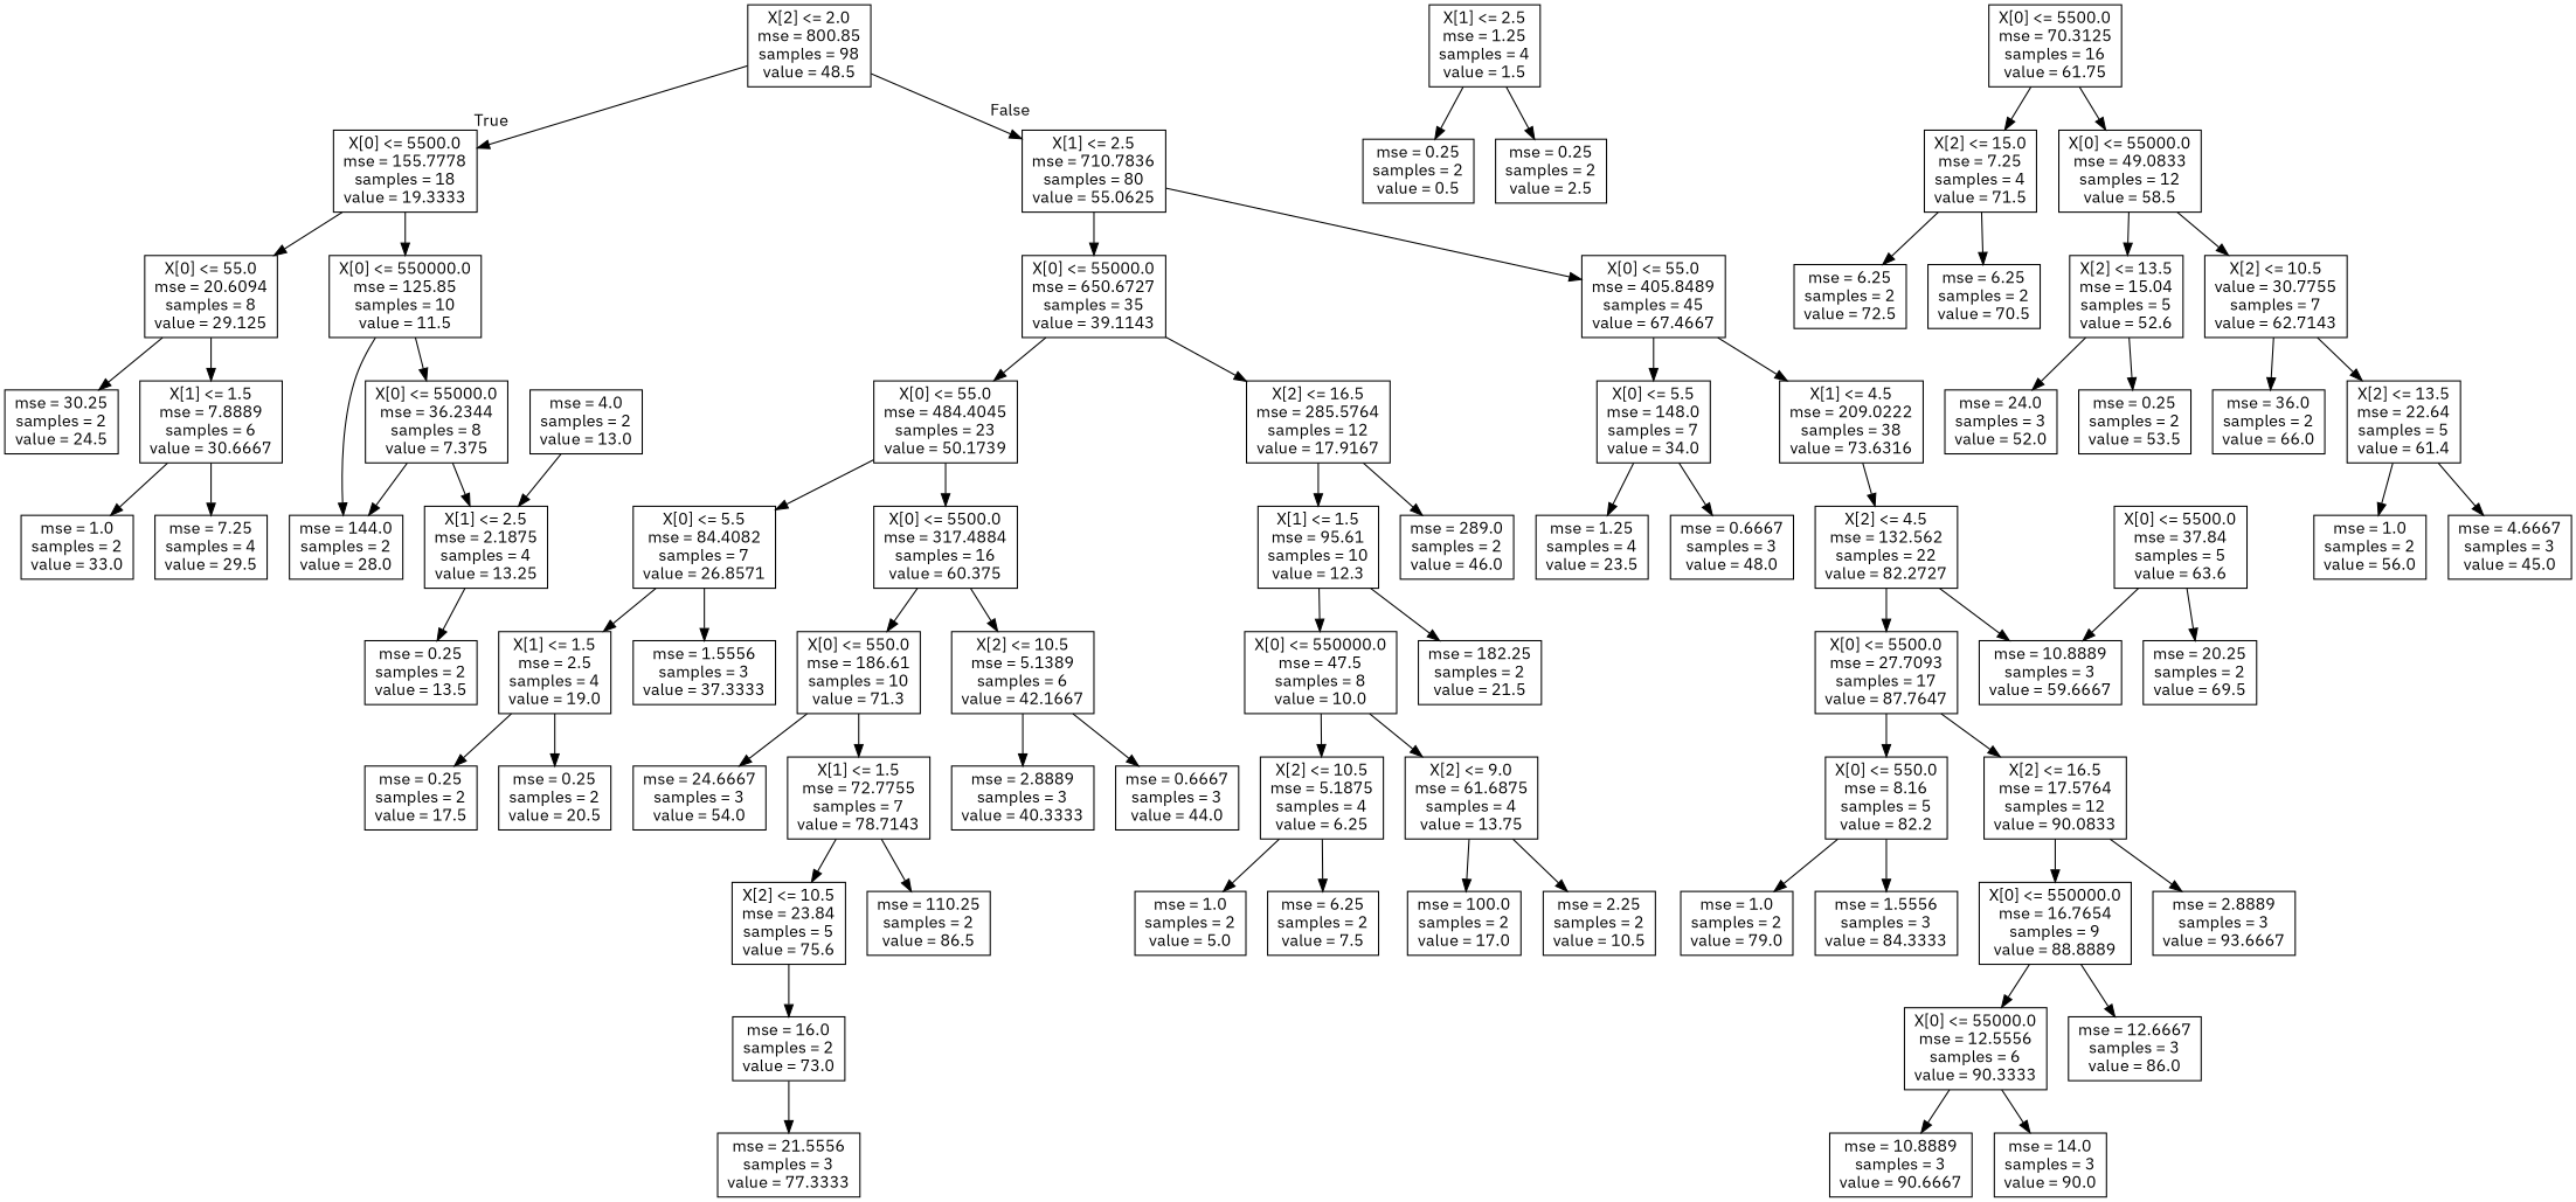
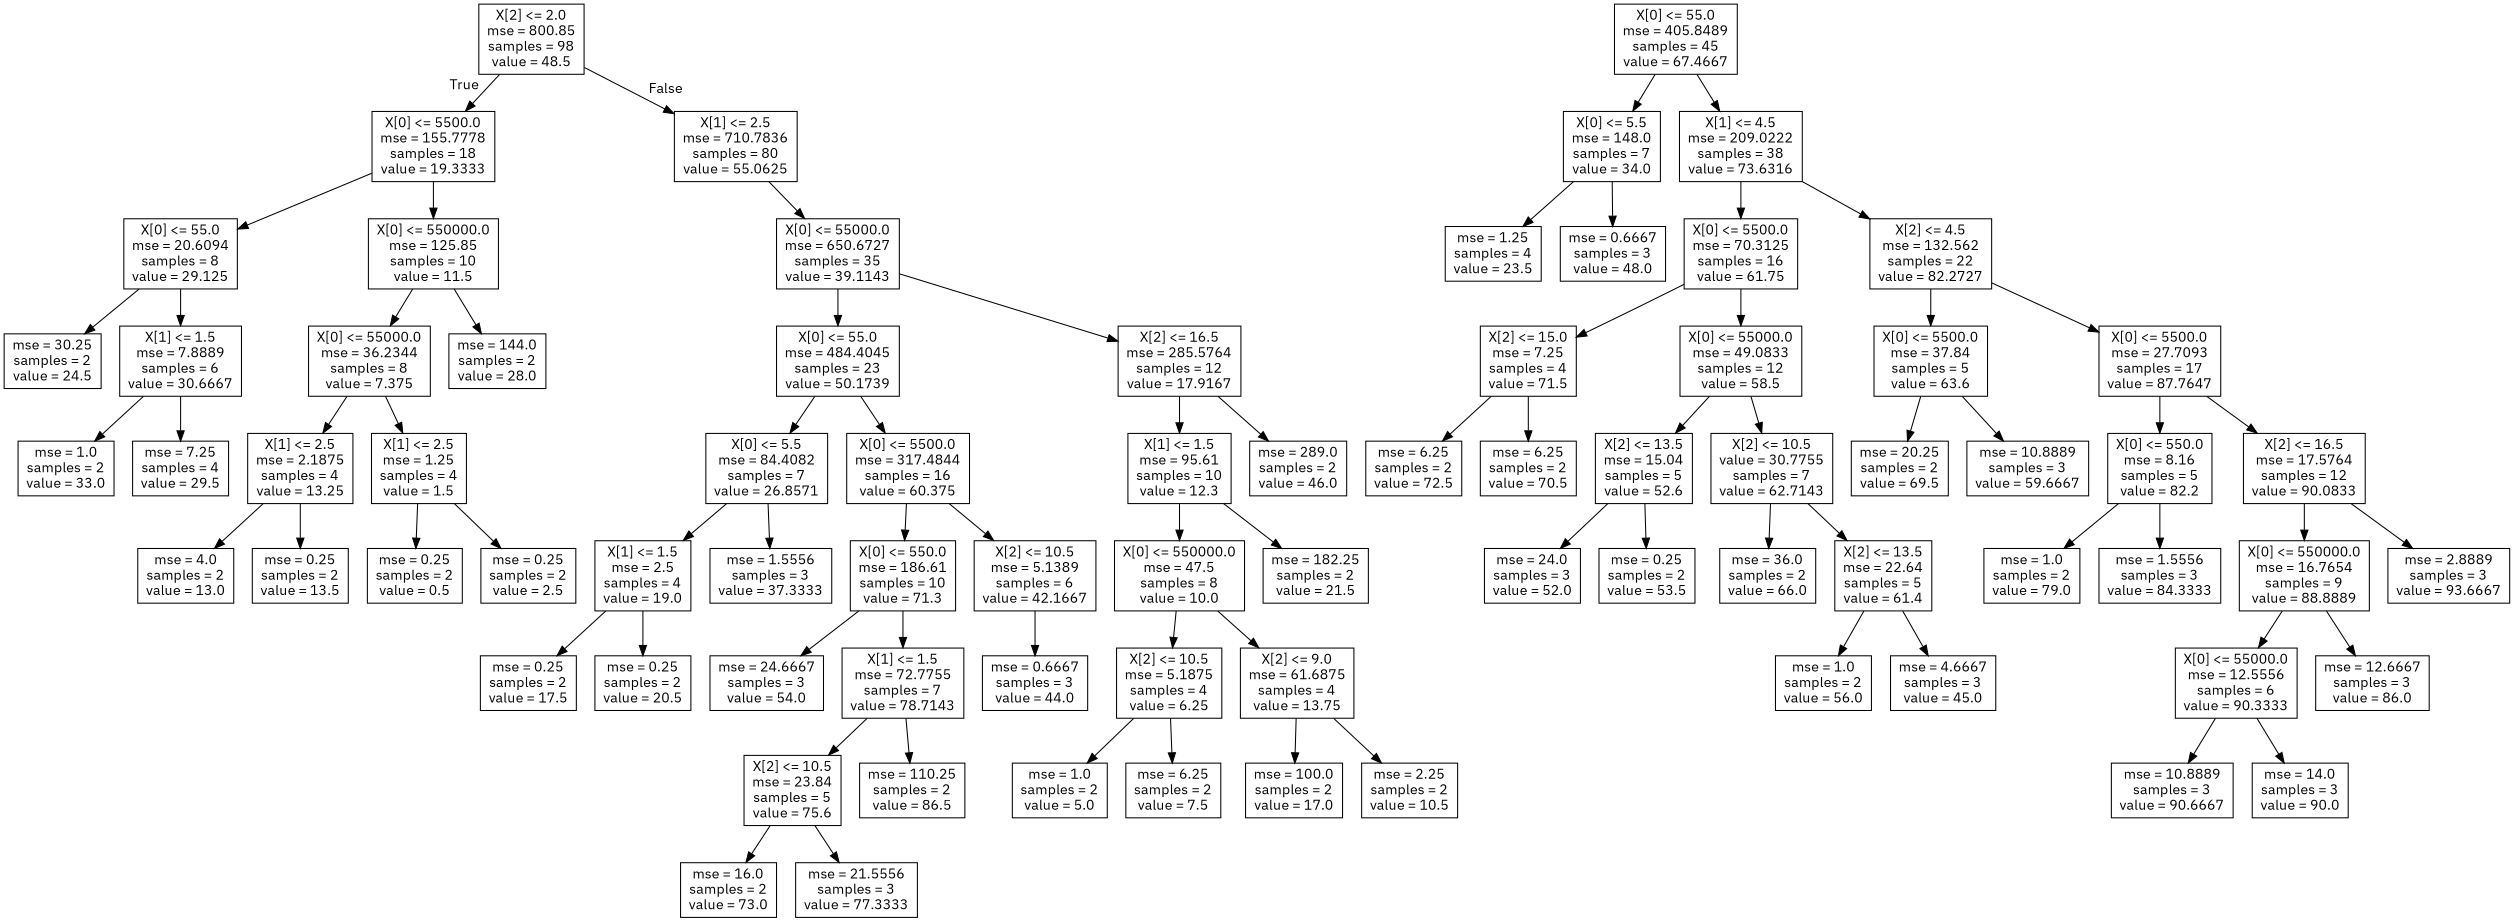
  digraph {
    fontname="IBM Plex Sans"
    node [fontname="IBM Plex Sans" shape=box]
    edge [fontname="IBM Plex Sans"]
    n1 [label="X[2] <= 2.0\nmse = 800.85\nsamples = 98\nvalue = 48.5"]
    n2 [label="X[0] <= 5500.0\nmse = 155.7778\nsamples = 18\nvalue = 19.3333"]
    n3 [label="X[1] <= 2.5\nmse = 710.7836\nsamples = 80\nvalue = 55.0625"]
    n4 [label="X[0] <= 55.0\nmse = 20.6094\nsamples = 8\nvalue = 29.125"]
    n5 [label="X[0] <= 550000.0\nmse = 125.85\nsamples = 10\nvalue = 11.5"]
    n6 [label="X[0] <= 55000.0\nmse = 650.6727\nsamples = 35\nvalue = 39.1143"]
    n7 [label="X[0] <= 55.0\nmse = 405.8489\nsamples = 45\nvalue = 67.4667"]
    n8 [label="mse = 30.25\nsamples = 2\nvalue = 24.5"]
    n9 [label="X[1] <= 1.5\nmse = 7.8889\nsamples = 6\nvalue = 30.6667"]
    n10 [label="X[0] <= 55000.0\nmse = 36.2344\nsamples = 8\nvalue = 7.375"]
    n11 [label="mse = 144.0\nsamples = 2\nvalue = 28.0"]
    n12 [label="mse = 1.0\nsamples = 2\nvalue = 33.0"]
    n13 [label="mse = 7.25\nsamples = 4\nvalue = 29.5"]
    n14 [label="X[1] <= 2.5\nmse = 2.1875\nsamples = 4\nvalue = 13.25"]
    n15 [label="X[1] <= 2.5\nmse = 1.25\nsamples = 4\nvalue = 1.5"]
    n16 [label="mse = 4.0\nsamples = 2\nvalue = 13.0"]
    n17 [label="mse = 0.25\nsamples = 2\nvalue = 13.5"]
    n18 [label="mse = 0.25\nsamples = 2\nvalue = 0.5"]
    n19 [label="mse = 0.25\nsamples = 2\nvalue = 2.5"]
    n20 [label="X[0] <= 55.0\nmse = 484.4045\nsamples = 23\nvalue = 50.1739"]
    n21 [label="X[2] <= 16.5\nmse = 285.5764\nsamples = 12\nvalue = 17.9167"]
    n22 [label="X[0] <= 5.5\nmse = 148.0\nsamples = 7\nvalue = 34.0"]
    n23 [label="X[1] <= 4.5\nmse = 209.0222\nsamples = 38\nvalue = 73.6316"]
    n24 [label="X[0] <= 5.5\nmse = 84.4082\nsamples = 7\nvalue = 26.8571"]
-   n25 [label="X[0] <= 5500.0\nmse = 317.4884\nsamples = 16\nvalue = 60.375"]
+   n25 [label="X[0] <= 5500.0\nmse = 317.4844\nsamples = 16\nvalue = 60.375"]
    n26 [label="X[1] <= 1.5\nmse = 95.61\nsamples = 10\nvalue = 12.3"]
    n27 [label="mse = 289.0\nsamples = 2\nvalue = 46.0"]
    n28 [label="X[1] <= 1.5\nmse = 2.5\nsamples = 4\nvalue = 19.0"]
    n29 [label="mse = 1.5556\nsamples = 3\nvalue = 37.3333"]
    n30 [label="X[0] <= 550.0\nmse = 186.61\nsamples = 10\nvalue = 71.3"]
    n31 [label="X[2] <= 10.5\nmse = 5.1389\nsamples = 6\nvalue = 42.1667"]
    n32 [label="mse = 0.25\nsamples = 2\nvalue = 17.5"]
    n33 [label="mse = 0.25\nsamples = 2\nvalue = 20.5"]
    n34 [label="mse = 24.6667\nsamples = 3\nvalue = 54.0"]
    n35 [label="X[1] <= 1.5\nmse = 72.7755\nsamples = 7\nvalue = 78.7143"]
-   n36 [label="mse = 2.8889\nsamples = 3\nvalue = 40.3333"]
    n37 [label="mse = 0.6667\nsamples = 3\nvalue = 44.0"]
    n38 [label="X[2] <= 10.5\nmse = 23.84\nsamples = 5\nvalue = 75.6"]
    n39 [label="mse = 110.25\nsamples = 2\nvalue = 86.5"]
    n40 [label="mse = 16.0\nsamples = 2\nvalue = 73.0"]
    n41 [label="mse = 21.5556\nsamples = 3\nvalue = 77.3333"]
    n42 [label="X[0] <= 550000.0\nmse = 47.5\nsamples = 8\nvalue = 10.0"]
    n43 [label="mse = 182.25\nsamples = 2\nvalue = 21.5"]
    n44 [label="X[2] <= 10.5\nmse = 5.1875\nsamples = 4\nvalue = 6.25"]
    n45 [label="X[2] <= 9.0\nmse = 61.6875\nsamples = 4\nvalue = 13.75"]
    n46 [label="mse = 1.0\nsamples = 2\nvalue = 5.0"]
    n47 [label="mse = 6.25\nsamples = 2\nvalue = 7.5"]
    n48 [label="mse = 100.0\nsamples = 2\nvalue = 17.0"]
    n49 [label="mse = 2.25\nsamples = 2\nvalue = 10.5"]
    n50 [label="mse = 1.25\nsamples = 4\nvalue = 23.5"]
    n51 [label="mse = 0.6667\nsamples = 3\nvalue = 48.0"]
    n52 [label="X[0] <= 5500.0\nmse = 70.3125\nsamples = 16\nvalue = 61.75"]
    n53 [label="X[2] <= 4.5\nmse = 132.562\nsamples = 22\nvalue = 82.2727"]
    n54 [label="X[2] <= 15.0\nmse = 7.25\nsamples = 4\nvalue = 71.5"]
    n55 [label="X[0] <= 55000.0\nmse = 49.0833\nsamples = 12\nvalue = 58.5"]
    n56 [label="X[0] <= 5500.0\nmse = 37.84\nsamples = 5\nvalue = 63.6"]
    n57 [label="X[0] <= 5500.0\nmse = 27.7093\nsamples = 17\nvalue = 87.7647"]
    n58 [label="mse = 6.25\nsamples = 2\nvalue = 72.5"]
    n59 [label="mse = 6.25\nsamples = 2\nvalue = 70.5"]
    n60 [label="X[2] <= 13.5\nmse = 15.04\nsamples = 5\nvalue = 52.6"]
    n61 [label="X[2] <= 10.5\nvalue = 30.7755\nsamples = 7\nvalue = 62.7143"]
    n62 [label="mse = 24.0\nsamples = 3\nvalue = 52.0"]
    n63 [label="mse = 0.25\nsamples = 2\nvalue = 53.5"]
    n64 [label="mse = 36.0\nsamples = 2\nvalue = 66.0"]
    n65 [label="X[2] <= 13.5\nmse = 22.64\nsamples = 5\nvalue = 61.4"]
    n66 [label="mse = 1.0\nsamples = 2\nvalue = 56.0"]
    n67 [label="mse = 4.6667\nsamples = 3\nvalue = 45.0"]
    n68 [label="mse = 20.25\nsamples = 2\nvalue = 69.5"]
    n69 [label="mse = 10.8889\nsamples = 3\nvalue = 59.6667"]
    n70 [label="X[0] <= 550.0\nmse = 8.16\nsamples = 5\nvalue = 82.2"]
    n71 [label="X[2] <= 16.5\nmse = 17.5764\nsamples = 12\nvalue = 90.0833"]
    n72 [label="mse = 1.0\nsamples = 2\nvalue = 79.0"]
    n73 [label="mse = 1.5556\nsamples = 3\nvalue = 84.3333"]
    n74 [label="X[0] <= 550000.0\nmse = 16.7654\nsamples = 9\nvalue = 88.8889"]
    n75 [label="mse = 2.8889\nsamples = 3\nvalue = 93.6667"]
    n76 [label="X[0] <= 55000.0\nmse = 12.5556\nsamples = 6\nvalue = 90.3333"]
    n77 [label="mse = 12.6667\nsamples = 3\nvalue = 86.0"]
    n78 [label="mse = 10.8889\nsamples = 3\nvalue = 90.6667"]
    n79 [label="mse = 14.0\nsamples = 3\nvalue = 90.0"]
    n1 -> n2 [headlabel=True labelangle=45 labeldistance=2.5]
    n1 -> n3 [headlabel=False labelangle=-45 labeldistance=2.5]
    n2 -> n4
    n2 -> n5
    n3 -> n6
-   n3 -> n7
    n4 -> n8
    n4 -> n9
    n5 -> n10
    n5 -> n11
    n6 -> n20
    n6 -> n21
    n7 -> n22
    n7 -> n23
    n9 -> n12
    n9 -> n13
    n10 -> n14
-   n10 -> n11
-   n16 -> n14
+   n10 -> n15
+   n14 -> n16
    n14 -> n17
    n15 -> n18
    n15 -> n19
    n20 -> n24
    n20 -> n25
    n21 -> n26
    n21 -> n27
    n22 -> n50
    n22 -> n51
+   n23 -> n52
    n23 -> n53
    n24 -> n28
    n24 -> n29
    n25 -> n30
    n25 -> n31
    n26 -> n42
    n26 -> n43
    n28 -> n32
    n28 -> n33
    n30 -> n34
    n30 -> n35
-   n31 -> n36
    n31 -> n37
    n35 -> n38
    n35 -> n39
    n38 -> n40
-   n40 -> n41
+   n38 -> n41
    n42 -> n44
    n42 -> n45
    n44 -> n46
    n44 -> n47
    n45 -> n48
    n45 -> n49
    n52 -> n54
    n52 -> n55
-   n53 -> n69
+   n53 -> n56
    n53 -> n57
    n54 -> n58
    n54 -> n59
    n55 -> n60
    n55 -> n61
    n56 -> n68
    n56 -> n69
    n57 -> n70
    n57 -> n71
    n60 -> n62
    n60 -> n63
    n61 -> n64
    n61 -> n65
    n65 -> n66
    n65 -> n67
    n70 -> n72
    n70 -> n73
    n71 -> n74
    n71 -> n75
    n74 -> n76
    n74 -> n77
    n76 -> n78
    n76 -> n79
  }
